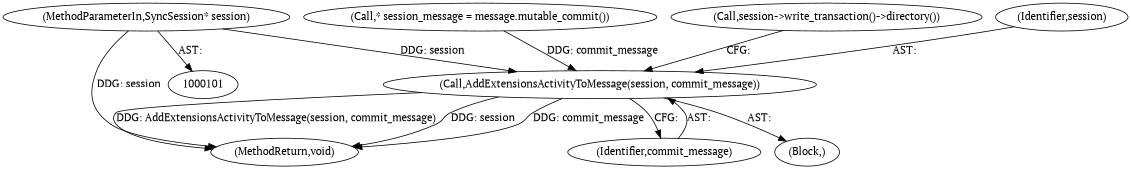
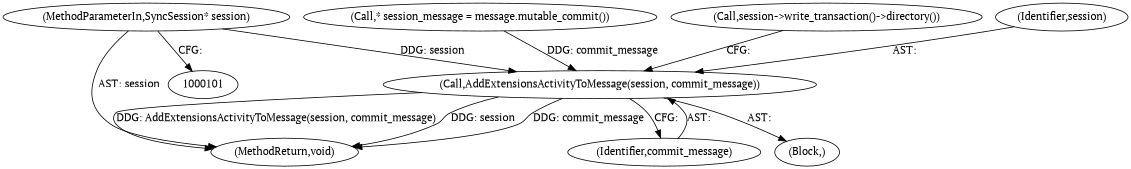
  digraph {
    fontname="PT Serif"
    node [fontname="PT Serif"]
    edge [fontname="PT Serif"]
    n1 [label="(MethodParameterIn,SyncSession* session)"]
    n2 [label="(Call,AddExtensionsActivityToMessage(session, commit_message))"]
    n3 [label="(MethodReturn,void)"]
    1000101
    n5 [label="(Identifier,commit_message)"]
    n6 [label="(Block,)"]
    n7 [label="(Call,* session_message = message.mutable_commit())"]
    n8 [label="(Call,session->write_transaction()->directory())"]
    n9 [label="(Identifier,session)"]
    n1 -> n2 [label="DDG: session"]
-   n1 -> n3 [label="DDG: session"]
-   n1 -> 1000101 [label="AST: "]
+   n1 -> n3 [label="AST: session"]
+   n1 -> 1000101 [label="CFG: "]
    n2 -> n3 [label="DDG: commit_message"]
    n2 -> n3 [label="DDG: AddExtensionsActivityToMessage(session, commit_message)"]
    n2 -> n3 [label="DDG: session"]
    n2 -> n5 [label="CFG: "]
    n2 -> n6 [label="AST: "]
    n5 -> n2 [label="AST: "]
    n7 -> n2 [label="DDG: commit_message"]
    n8 -> n2 [label="CFG: "]
    n9 -> n2 [label="AST: "]
  }
